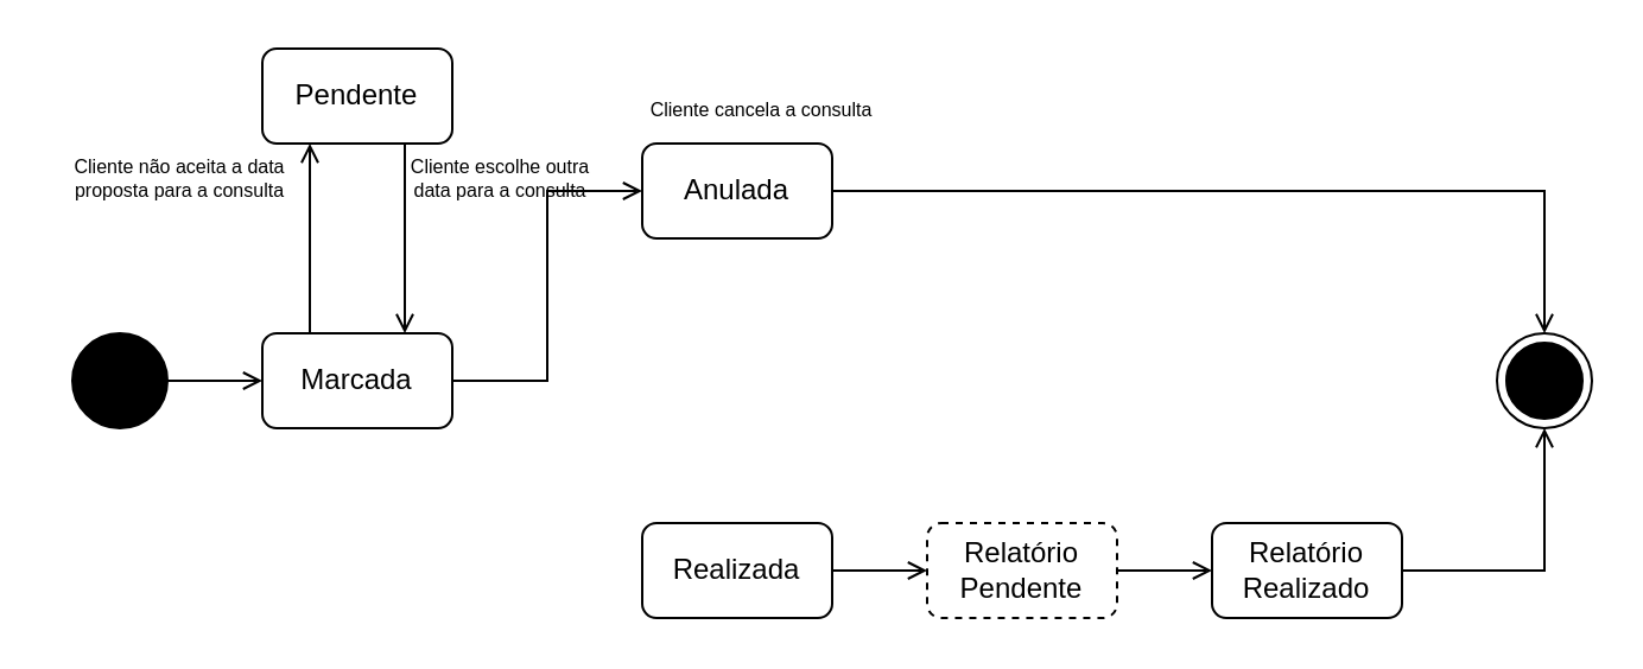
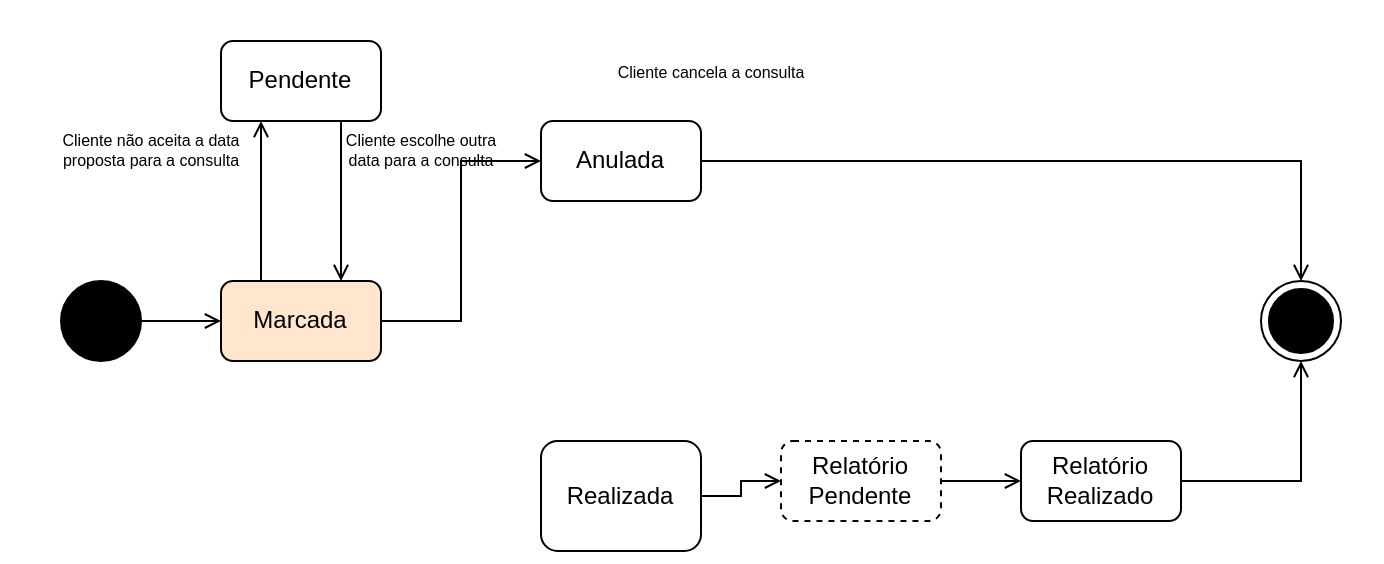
  <mxCell id="0" />
  <mxCell id="1" parent="0" />
  <mxCell id="2" style="edgeStyle=orthogonalEdgeStyle;rounded=0;orthogonalLoop=1;jettySize=auto;html=1;fontColor=default;endArrow=open;endFill=0;" edge="1" parent="1" source="3" target="6"><mxGeometry relative="1" as="geometry" /></mxCell>
  <mxCell id="3" value="" style="ellipse;fillColor=strokeColor;" vertex="1" parent="1"><mxGeometry x="30" y="140" width="40" height="40" as="geometry" /></mxCell>
  <mxCell id="4" style="edgeStyle=orthogonalEdgeStyle;rounded=0;orthogonalLoop=1;jettySize=auto;html=1;entryX=0.25;entryY=1;entryDx=0;entryDy=0;fontColor=default;endArrow=open;endFill=0;exitX=0.25;exitY=0;exitDx=0;exitDy=0;" edge="1" parent="1" source="6" target="8"><mxGeometry relative="1" as="geometry" /></mxCell>
  <mxCell id="5" style="edgeStyle=orthogonalEdgeStyle;rounded=0;orthogonalLoop=1;jettySize=auto;html=1;entryX=0;entryY=0.5;entryDx=0;entryDy=0;fontSize=12;fontColor=default;endArrow=open;endFill=0;" edge="1" parent="1" source="6" target="12"><mxGeometry relative="1" as="geometry" /></mxCell>
- <mxCell id="6" value="Marcada" style="whiteSpace=wrap;html=1;glass=0;rounded=1;" vertex="1" parent="1"><mxGeometry x="110" y="140" width="80" height="40" as="geometry" /></mxCell>
+ <mxCell id="6" value="Marcada" style="whiteSpace=wrap;html=1;glass=0;rounded=1;fillColor=#ffe6cc;" vertex="1" parent="1"><mxGeometry x="110" y="140" width="80" height="40" as="geometry" /></mxCell>
  <mxCell id="7" style="edgeStyle=orthogonalEdgeStyle;rounded=0;orthogonalLoop=1;jettySize=auto;html=1;fontSize=8;fontColor=default;endArrow=open;endFill=0;exitX=0.75;exitY=1;exitDx=0;exitDy=0;" edge="1" parent="1" source="8"><mxGeometry relative="1" as="geometry"><Array as="points" /><mxPoint x="170" y="140" as="targetPoint" /></mxGeometry></mxCell>
  <mxCell id="8" value="Pendente" style="whiteSpace=wrap;html=1;fillColor=rgb(255, 255, 255);glass=0;rounded=1;strokeColor=#000000;fontColor=default;direction=east;" vertex="1" parent="1"><mxGeometry x="110" y="20" width="80" height="40" as="geometry" /></mxCell>
  <mxCell id="9" value="Cliente não aceita a data&lt;br&gt;proposta para a consulta" style="text;html=1;align=center;verticalAlign=middle;resizable=0;points=[];autosize=1;strokeColor=none;fillColor=none;fontColor=default;fontSize=8;rotation=0;" vertex="1" parent="1"><mxGeometry x="20" y="60" width="110" height="30" as="geometry" /></mxCell>
  <mxCell id="10" value="Cliente escolhe outra&lt;br&gt;data para a consulta" style="text;html=1;align=center;verticalAlign=middle;resizable=0;points=[];autosize=1;strokeColor=none;fillColor=none;fontSize=8;fontColor=default;" vertex="1" parent="1"><mxGeometry x="160" y="60" width="100" height="30" as="geometry" /></mxCell>
  <mxCell id="11" style="edgeStyle=orthogonalEdgeStyle;rounded=0;orthogonalLoop=1;jettySize=auto;html=1;entryX=0.5;entryY=0;entryDx=0;entryDy=0;fontSize=8;fontColor=default;endArrow=open;endFill=0;" edge="1" parent="1" source="12" target="14"><mxGeometry relative="1" as="geometry" /></mxCell>
  <mxCell id="12" value="&lt;font style=&quot;font-size: 12px;&quot;&gt;Anulada&lt;/font&gt;" style="whiteSpace=wrap;html=1;fillColor=rgb(255, 255, 255);glass=0;rounded=1;strokeColor=#000000;fontSize=8;fontColor=default;" vertex="1" parent="1"><mxGeometry x="270" y="60" width="80" height="40" as="geometry" /></mxCell>
- <mxCell id="13" value="&lt;font style=&quot;font-size: 8px;&quot;&gt;Cliente cancela a consulta&lt;/font&gt;" style="text;html=1;align=center;verticalAlign=middle;resizable=0;points=[];autosize=1;strokeColor=none;fillColor=none;fontSize=12;fontColor=default;" vertex="1" parent="1"><mxGeometry x="260" y="30" width="120" height="30" as="geometry" /></mxCell>
+ <mxCell id="13" value="&lt;font style=&quot;font-size: 8px;&quot;&gt;Cliente cancela a consulta&lt;/font&gt;" style="text;html=1;align=center;verticalAlign=middle;resizable=0;points=[];autosize=1;strokeColor=none;fillColor=none;fontSize=12;fontColor=default;" vertex="1" parent="1"><mxGeometry x="295" y="20" width="120" height="30" as="geometry" /></mxCell>
  <mxCell id="14" value="" style="ellipse;html=1;shape=endState;fillColor=strokeColor;rounded=1;glass=0;strokeColor=#000000;fontSize=8;fontColor=default;" vertex="1" parent="1"><mxGeometry x="630" y="140" width="40" height="40" as="geometry" /></mxCell>
  <mxCell id="15" style="edgeStyle=orthogonalEdgeStyle;rounded=0;orthogonalLoop=1;jettySize=auto;html=1;entryX=0;entryY=0.5;entryDx=0;entryDy=0;fontSize=12;fontColor=default;endArrow=open;endFill=0;" edge="1" parent="1" source="16" target="18"><mxGeometry relative="1" as="geometry" /></mxCell>
- <mxCell id="16" value="&lt;font style=&quot;font-size: 12px;&quot;&gt;Realizada&lt;/font&gt;" style="whiteSpace=wrap;html=1;fillColor=rgb(255, 255, 255);strokeColor=#000000;fontColor=default;glass=0;rounded=1;fontSize=8;" vertex="1" parent="1"><mxGeometry x="270" y="220" width="80" height="40" as="geometry" /></mxCell>
+ <mxCell id="16" value="&lt;font style=&quot;font-size: 12px;&quot;&gt;Realizada&lt;/font&gt;" style="whiteSpace=wrap;html=1;fillColor=rgb(255, 255, 255);strokeColor=#000000;fontColor=default;glass=0;rounded=1;fontSize=8;" vertex="1" parent="1"><mxGeometry x="270" y="220" width="80" height="55" as="geometry" /></mxCell>
  <mxCell id="17" style="edgeStyle=orthogonalEdgeStyle;rounded=0;orthogonalLoop=1;jettySize=auto;html=1;entryX=0;entryY=0.5;entryDx=0;entryDy=0;fontSize=12;fontColor=default;endArrow=open;endFill=0;" edge="1" parent="1" source="18" target="20"><mxGeometry relative="1" as="geometry" /></mxCell>
  <mxCell id="18" value="&lt;font style=&quot;font-size: 12px;&quot;&gt;Relatório Pendente&lt;/font&gt;" style="whiteSpace=wrap;html=1;fillColor=rgb(255, 255, 255);strokeColor=#000000;fontColor=default;glass=0;rounded=1;fontSize=8;dashed=1;" vertex="1" parent="1"><mxGeometry x="390" y="220" width="80" height="40" as="geometry" /></mxCell>
  <mxCell id="19" style="edgeStyle=orthogonalEdgeStyle;rounded=0;orthogonalLoop=1;jettySize=auto;html=1;entryX=0.5;entryY=1;entryDx=0;entryDy=0;fontSize=12;fontColor=default;endArrow=open;endFill=0;" edge="1" parent="1" source="20" target="14"><mxGeometry relative="1" as="geometry" /></mxCell>
  <mxCell id="20" value="&lt;font style=&quot;font-size: 12px;&quot;&gt;Relatório Realizado&lt;/font&gt;" style="whiteSpace=wrap;html=1;fillColor=rgb(255, 255, 255);strokeColor=#000000;fontColor=default;glass=0;rounded=1;fontSize=8;" vertex="1" parent="1"><mxGeometry x="510" y="220" width="80" height="40" as="geometry" /></mxCell>
